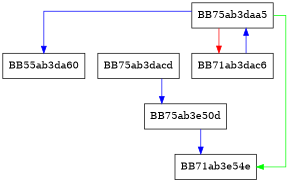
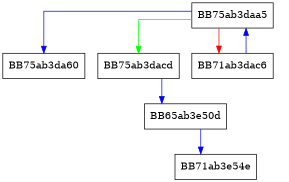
  digraph {
    splines=ortho
    node [shape=box]
    edge [color=blue]
    BB75ab3daa5
-   BB75ab3da60 [label=BB55ab3da60]
+   BB75ab3da60
    BB75ab3dacd
    n4 [label=BB71ab3dac6]
-   BB75ab3e50d
+   BB75ab3e50d [label=BB65ab3e50d]
    n6 [label=BB71ab3e54e]
    BB75ab3daa5 -> BB75ab3da60
-   BB75ab3daa5 -> n6 [color=green]
+   BB75ab3daa5 -> BB75ab3dacd [color=green]
    BB75ab3daa5 -> n4 [color=red]
    BB75ab3dacd -> BB75ab3e50d
    n4 -> BB75ab3daa5
    BB75ab3e50d -> n6
  }
